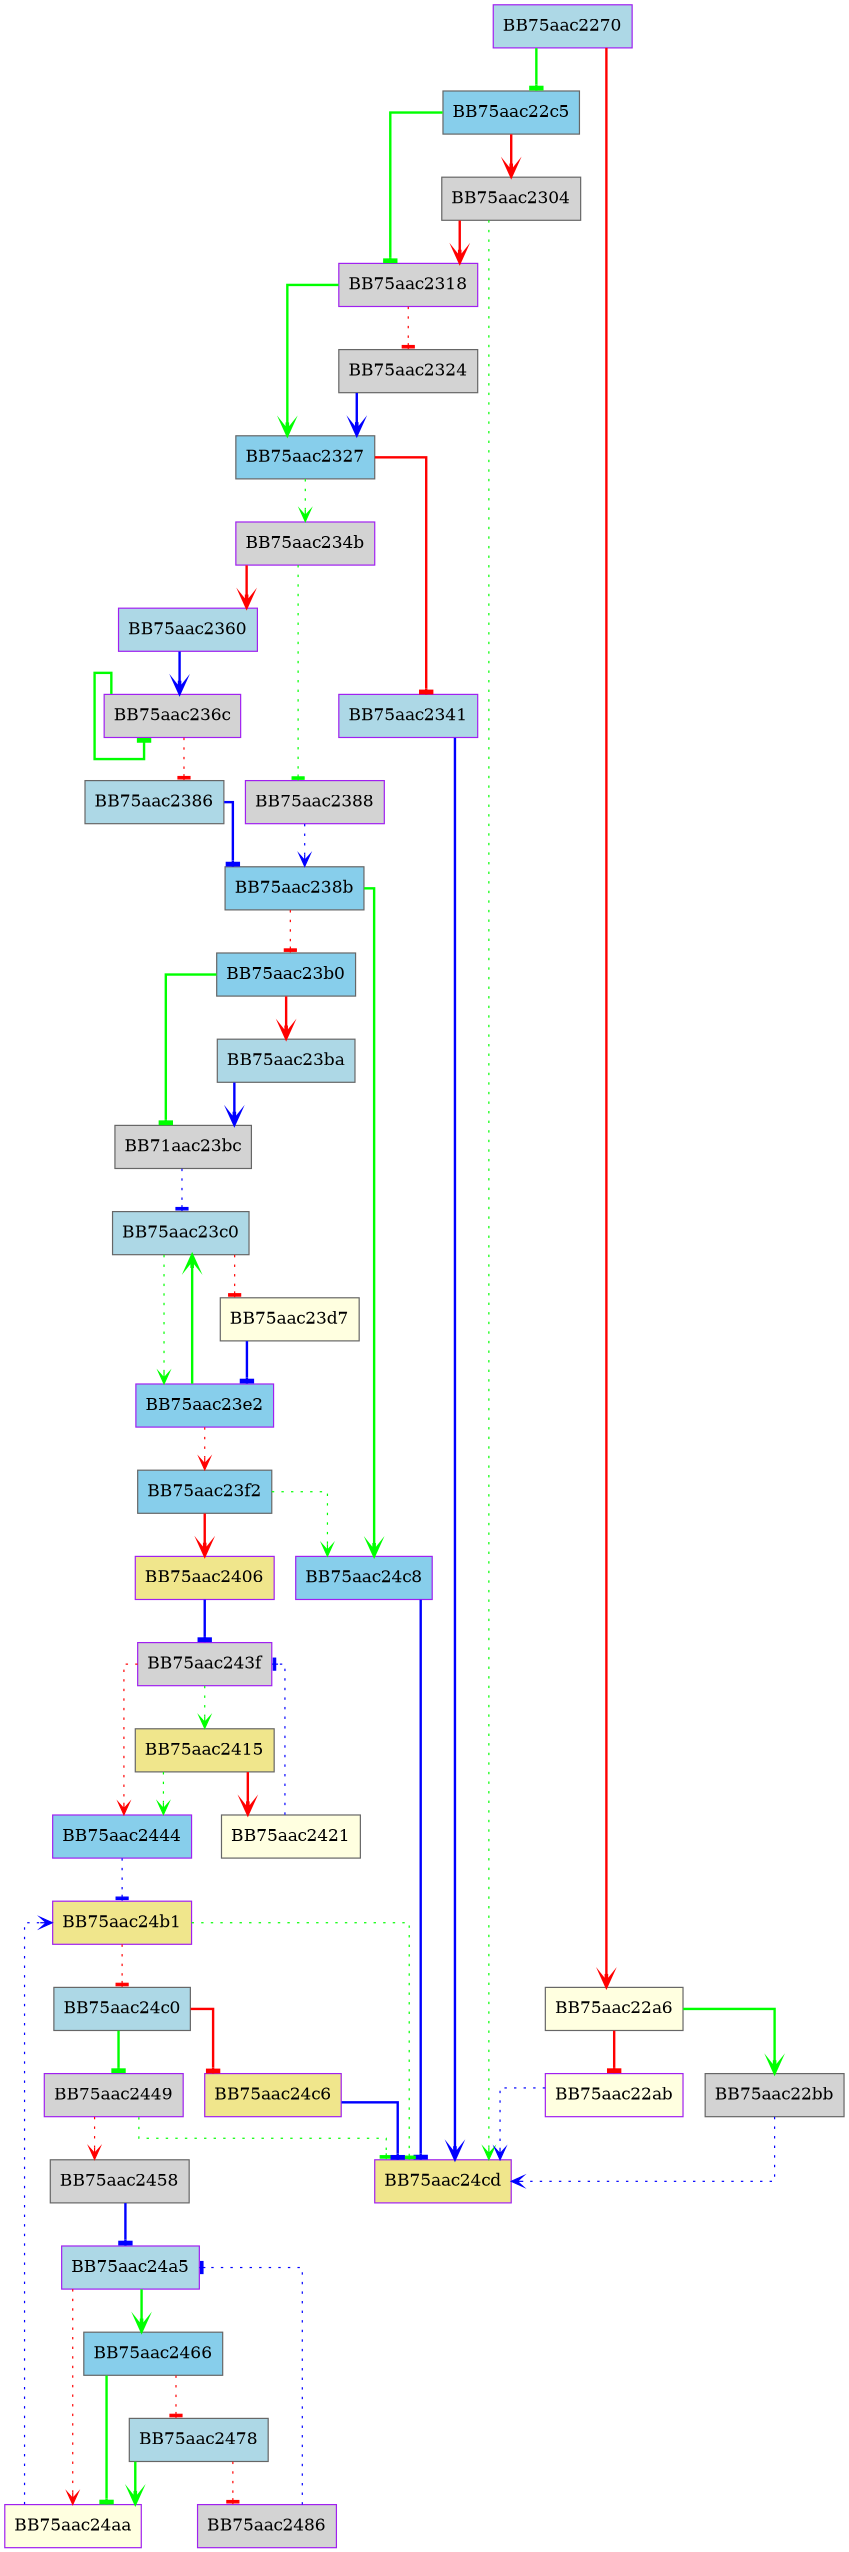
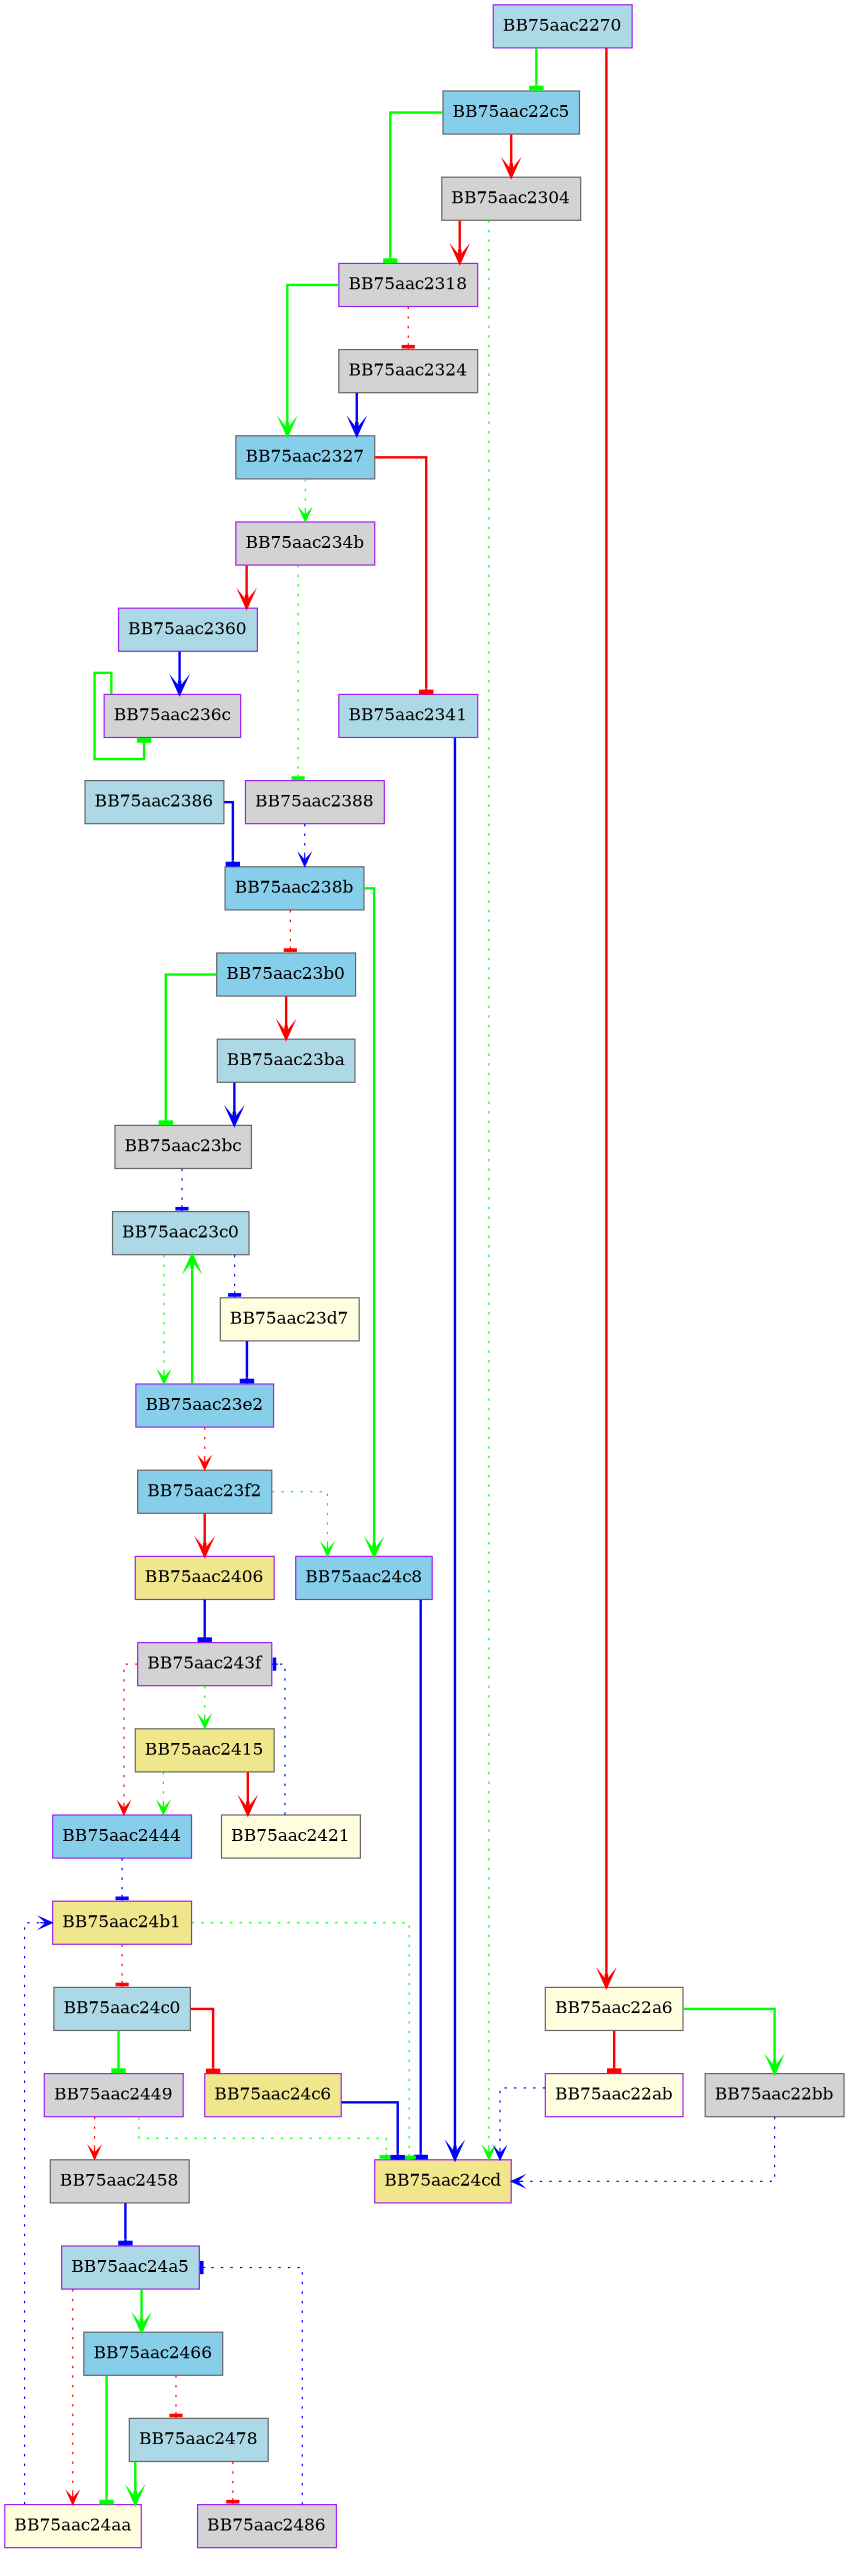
  digraph {
    splines=ortho
    node [color=purple fillcolor=lightgrey shape=box style=filled]
    edge [arrowhead=vee color=green style=bold]
    BB75aac2270 [fillcolor=lightblue]
    BB75aac22c5 [color=gray40 fillcolor=skyblue]
    BB75aac22a6 [color=gray40 fillcolor=lightyellow]
    BB75aac2318
    BB75aac2304 [color=gray40]
    BB75aac22bb [color=gray40]
    BB75aac22ab [fillcolor=lightyellow]
    BB75aac2327 [color=gray40 fillcolor=skyblue]
    BB75aac2324 [color=gray40]
    BB75aac24cd [fillcolor=khaki]
    BB75aac234b
    BB75aac2341 [fillcolor=lightblue]
    BB75aac2388
    BB75aac2360 [fillcolor=lightblue]
    BB75aac238b [color=gray40 fillcolor=skyblue]
    BB75aac236c
    BB75aac24c8 [fillcolor=skyblue]
    BB75aac23b0 [color=gray40 fillcolor=skyblue]
    BB75aac2386 [color=gray40 fillcolor=lightblue]
-   BB75aac23bc [color=gray40 label=BB71aac23bc]
+   BB75aac23bc [color=gray40]
    BB75aac23ba [color=gray40 fillcolor=lightblue]
    BB75aac23c0 [color=gray40 fillcolor=lightblue]
    BB75aac23e2 [fillcolor=skyblue]
    BB75aac23d7 [color=gray40 fillcolor=lightyellow]
    BB75aac23f2 [color=gray40 fillcolor=skyblue]
    BB75aac2406 [fillcolor=khaki]
    BB75aac243f
    BB75aac2415 [color=gray40 fillcolor=khaki]
    BB75aac2444 [fillcolor=skyblue]
    BB75aac2421 [color=gray40 fillcolor=lightyellow]
    BB75aac24b1 [fillcolor=khaki]
    BB75aac24c0 [color=gray40 fillcolor=lightblue]
    BB75aac2449
    BB75aac24c6 [fillcolor=khaki]
    BB75aac2458 [color=gray40]
    BB75aac24a5 [fillcolor=lightblue]
    BB75aac2466 [color=gray40 fillcolor=skyblue]
    BB75aac24aa [fillcolor=lightyellow]
    BB75aac2478 [color=gray40 fillcolor=lightblue]
    BB75aac2486
    BB75aac2270 -> BB75aac22c5 [arrowhead=tee]
    BB75aac2270 -> BB75aac22a6 [color=red]
    BB75aac22c5 -> BB75aac2318 [arrowhead=tee]
    BB75aac22c5 -> BB75aac2304 [color=red]
    BB75aac22a6 -> BB75aac22bb
    BB75aac22a6 -> BB75aac22ab [arrowhead=tee color=red]
    BB75aac2318 -> BB75aac2327
    BB75aac2318 -> BB75aac2324 [arrowhead=tee color=red style=dotted]
    BB75aac2304 -> BB75aac2318 [color=red]
    BB75aac2304 -> BB75aac24cd [style=dotted]
    BB75aac22bb -> BB75aac24cd [color=blue style=dotted]
    BB75aac22ab -> BB75aac24cd [color=blue style=dotted]
    BB75aac2327 -> BB75aac234b [style=dotted]
    BB75aac2327 -> BB75aac2341 [arrowhead=tee color=red]
    BB75aac2324 -> BB75aac2327 [color=blue]
    BB75aac234b -> BB75aac2388 [arrowhead=tee style=dotted]
    BB75aac234b -> BB75aac2360 [color=red]
    BB75aac2341 -> BB75aac24cd [color=blue]
    BB75aac2388 -> BB75aac238b [color=blue style=dotted]
    BB75aac2360 -> BB75aac236c [color=blue]
    BB75aac238b -> BB75aac24c8
    BB75aac238b -> BB75aac23b0 [arrowhead=tee color=red style=dotted]
    BB75aac236c -> BB75aac236c [arrowhead=tee]
-   BB75aac236c -> BB75aac2386 [arrowhead=tee color=red style=dotted]
    BB75aac24c8 -> BB75aac24cd [arrowhead=tee color=blue]
    BB75aac23b0 -> BB75aac23bc [arrowhead=tee]
    BB75aac23b0 -> BB75aac23ba [color=red]
    BB75aac2386 -> BB75aac238b [arrowhead=tee color=blue]
    BB75aac23bc -> BB75aac23c0 [arrowhead=tee color=blue style=dotted]
    BB75aac23ba -> BB75aac23bc [color=blue]
    BB75aac23c0 -> BB75aac23e2 [style=dotted]
-   BB75aac23c0 -> BB75aac23d7 [arrowhead=tee color=red style=dotted]
+   BB75aac23c0 -> BB75aac23d7 [arrowhead=tee color=blue style=dotted]
    BB75aac23e2 -> BB75aac23c0
    BB75aac23e2 -> BB75aac23f2 [color=red style=dotted]
    BB75aac23d7 -> BB75aac23e2 [arrowhead=tee color=blue]
    BB75aac23f2 -> BB75aac24c8 [style=dotted]
    BB75aac23f2 -> BB75aac2406 [color=red]
    BB75aac2406 -> BB75aac243f [arrowhead=tee color=blue]
    BB75aac243f -> BB75aac2415 [style=dotted]
    BB75aac243f -> BB75aac2444 [color=red style=dotted]
    BB75aac2415 -> BB75aac2444 [style=dotted]
    BB75aac2415 -> BB75aac2421 [color=red]
    BB75aac2444 -> BB75aac24b1 [arrowhead=tee color=blue style=dotted]
    BB75aac2421 -> BB75aac243f [arrowhead=tee color=blue style=dotted]
    BB75aac24b1 -> BB75aac24cd [arrowhead=tee style=dotted]
    BB75aac24b1 -> BB75aac24c0 [arrowhead=tee color=red style=dotted]
    BB75aac24c0 -> BB75aac2449 [arrowhead=tee]
    BB75aac24c0 -> BB75aac24c6 [arrowhead=tee color=red]
    BB75aac2449 -> BB75aac24cd [arrowhead=tee style=dotted]
    BB75aac2449 -> BB75aac2458 [color=red style=dotted]
    BB75aac24c6 -> BB75aac24cd [arrowhead=tee color=blue]
    BB75aac2458 -> BB75aac24a5 [arrowhead=tee color=blue]
    BB75aac24a5 -> BB75aac2466
    BB75aac24a5 -> BB75aac24aa [color=red style=dotted]
    BB75aac2466 -> BB75aac24aa [arrowhead=tee]
    BB75aac2466 -> BB75aac2478 [arrowhead=tee color=red style=dotted]
    BB75aac24aa -> BB75aac24b1 [color=blue style=dotted]
    BB75aac2478 -> BB75aac24aa
    BB75aac2478 -> BB75aac2486 [arrowhead=tee color=red style=dotted]
    BB75aac2486 -> BB75aac24a5 [arrowhead=tee color=blue style=dotted]
  }
